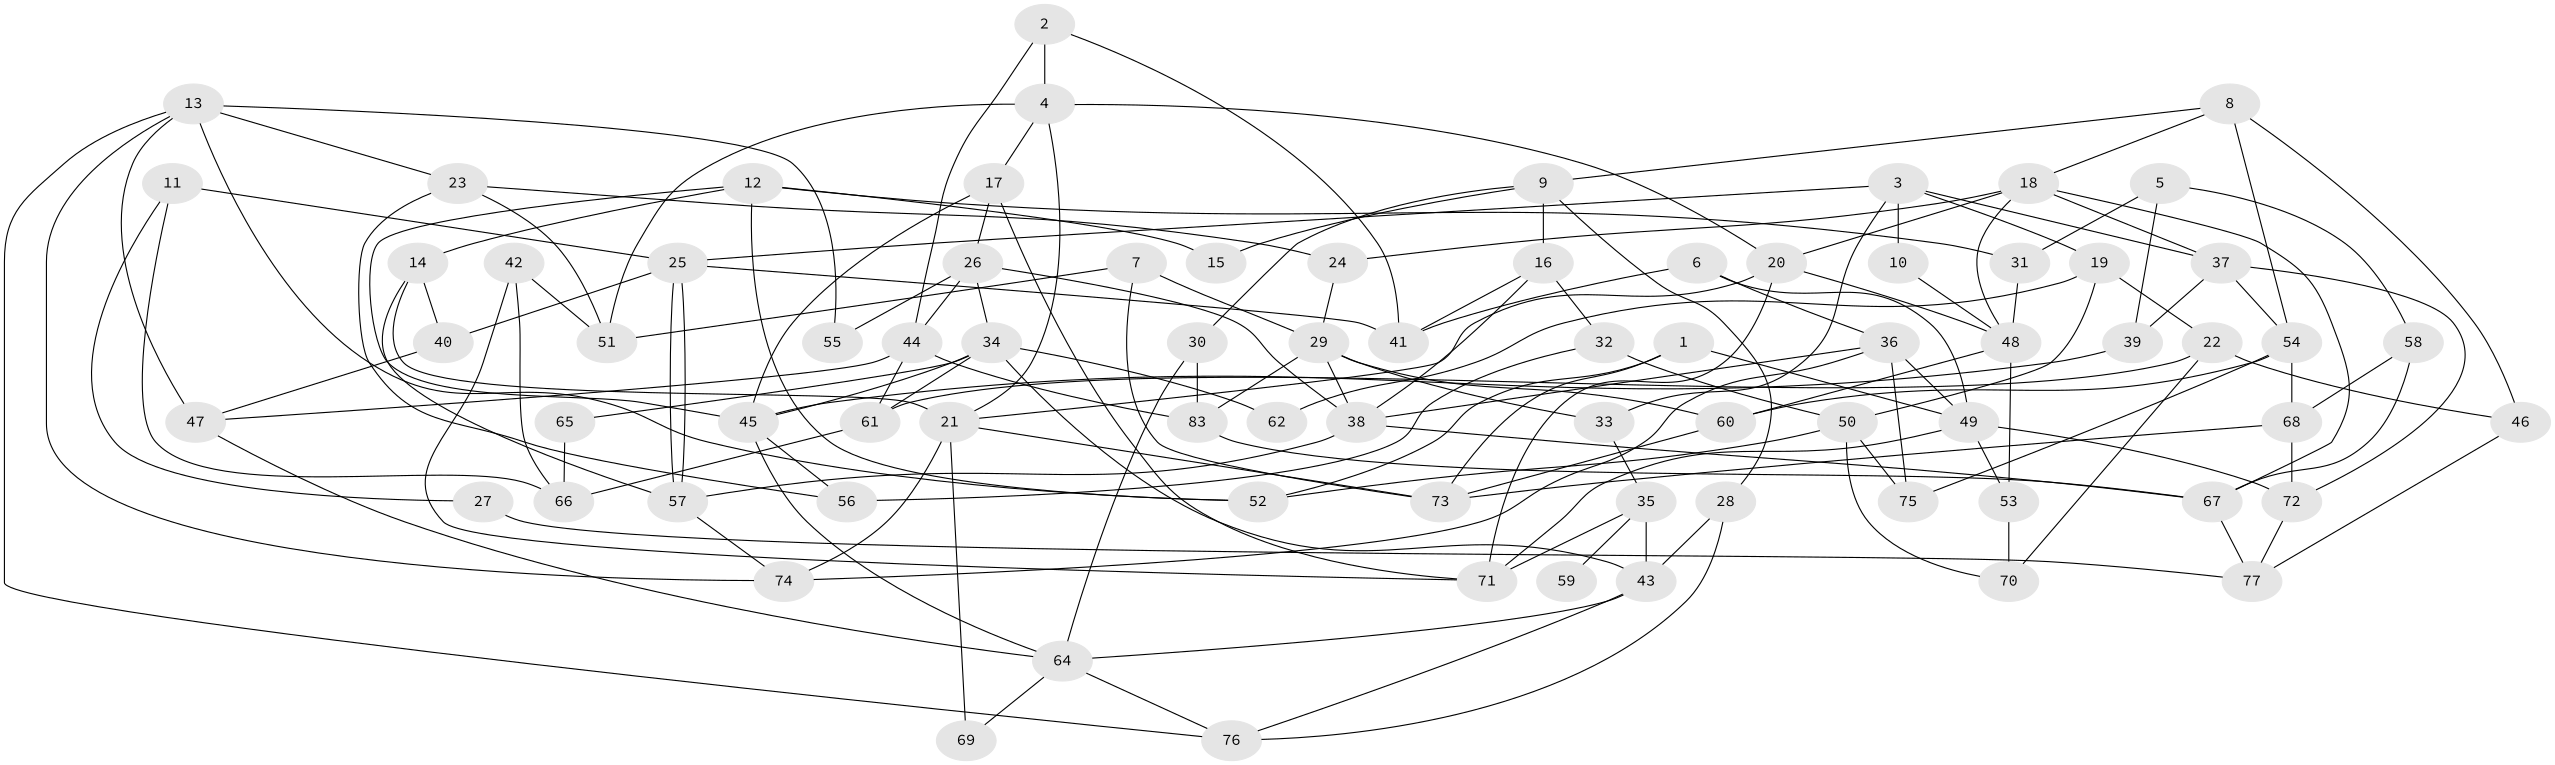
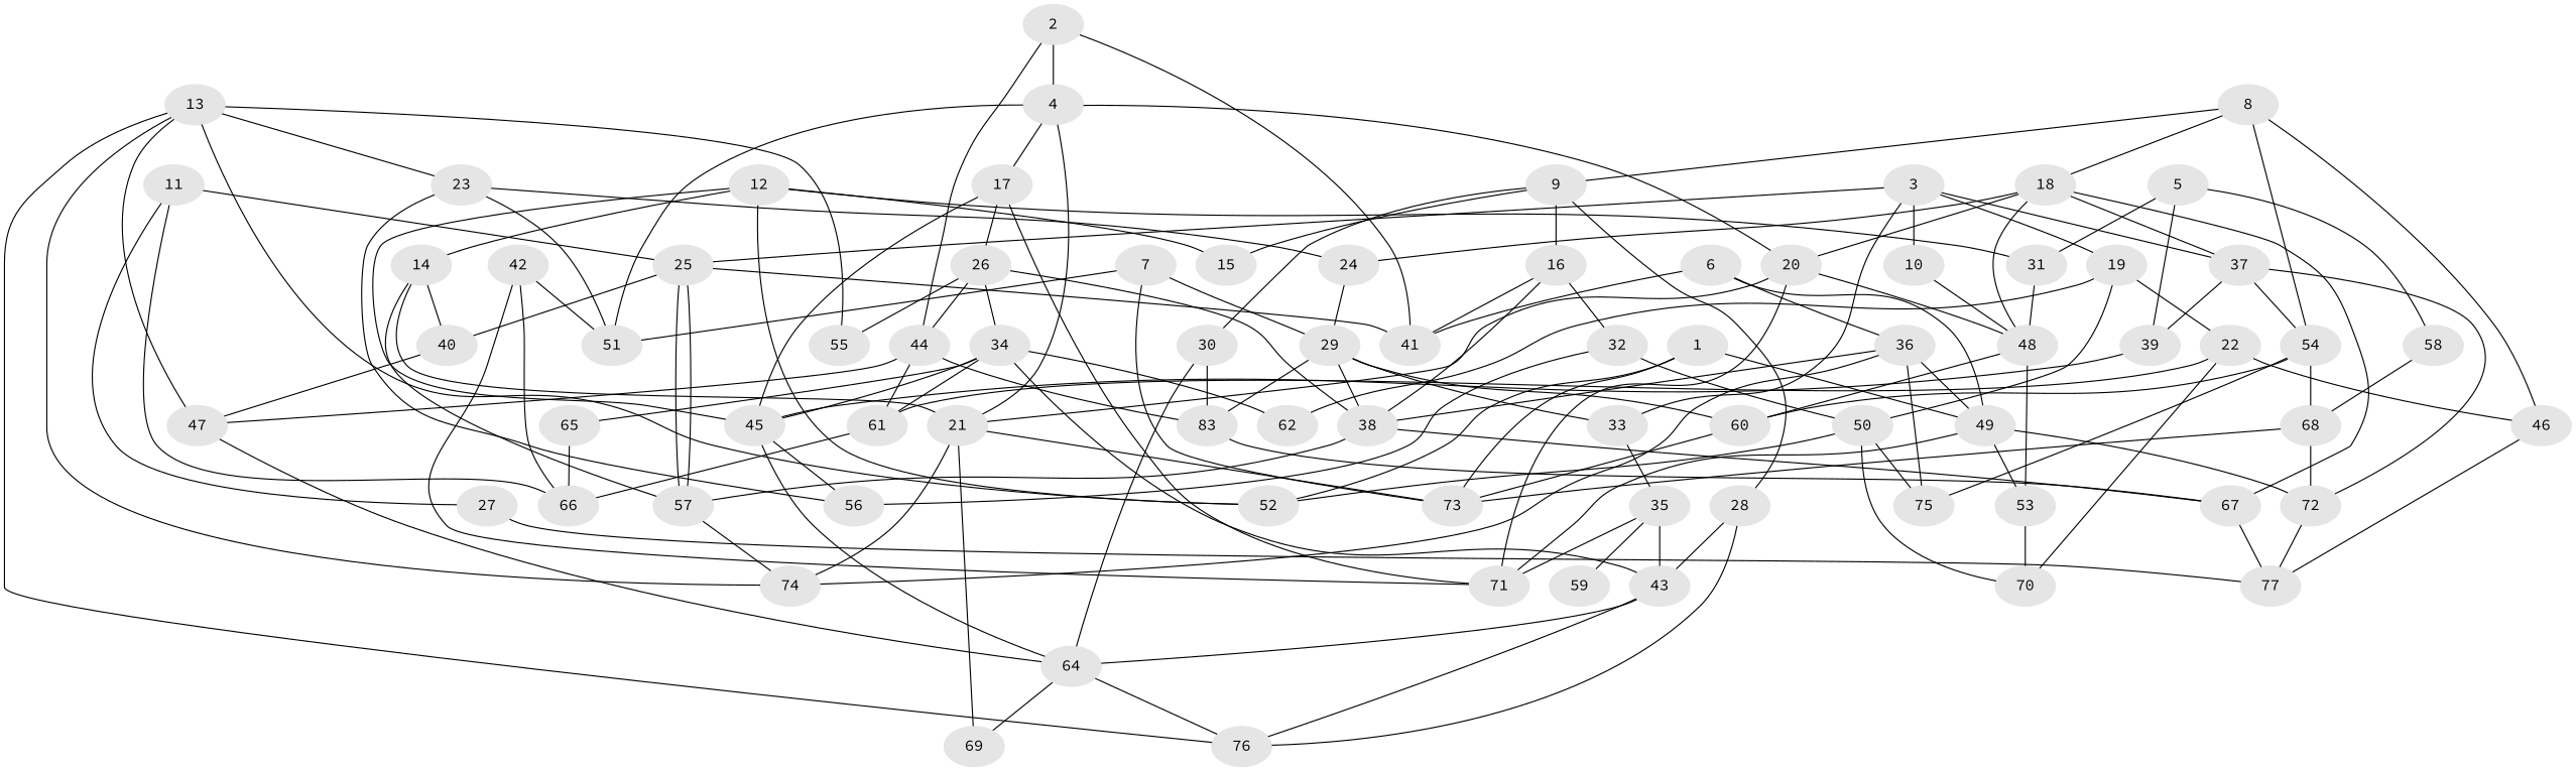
  graph {
    fontname="Source Code Pro"
    node [color=gray90 fontname="Source Code Pro" style=filled]
    edge [fontname="Source Code Pro"]
    1
    49
    52
    73
    71
    72
    53
    2
    4
    41
    44
    17
    20
    21
    51
    47
    61
    n18 [label=83]
    3
    10
    19
    25
    33
    37
    48
    22
    50
    62
    40
    57
    35
    39
    54
    45
    26
    74
    69
    5
    31
    58
    67
    68
    6
    36
    38
    75
    7
    29
    60
    8
    9
    18
    46
    15
    16
    28
    30
    24
    77
    32
    76
    43
    64
    11
    27
    66
    12
    14
    56
    13
    23
    55
    34
    70
    65
    59
    42
    1 -- 49
    1 -- 52
    1 -- 73
    49 -- 71
    49 -- 72
    49 -- 53
    72 -- 77
    53 -- 70
    2 -- 4
    2 -- 41
    2 -- 44
    4 -- 17
    4 -- 20
    4 -- 21
    4 -- 51
    44 -- 47
    44 -- 61
    44 -- n18
    17 -- 71
    17 -- 45
    17 -- 26
    20 -- 71
    20 -- 21
    20 -- 48
    21 -- 73
    21 -- 74
    21 -- 69
    47 -- 64
    61 -- 66
    n18 -- 67
    3 -- 10
    3 -- 19
    3 -- 25
    3 -- 33
    3 -- 37
    10 -- 48
    19 -- 22
    19 -- 50
    19 -- 62
    25 -- 41
    25 -- 40
    25 -- 57
    25 -- 57
    33 -- 35
    37 -- 72
    37 -- 39
    37 -- 54
    48 -- 53
    48 -- 60
    22 -- 61
    22 -- 46
    22 -- 70
    50 -- 52
    50 -- 75
    50 -- 70
    40 -- 47
    57 -- 74
    35 -- 71
    35 -- 43
    35 -- 59
    39 -- 45
    54 -- 68
    54 -- 75
    54 -- 60
    45 -- 64
    45 -- 56
    26 -- 44
    26 -- 38
    26 -- 55
    26 -- 34
    5 -- 39
    5 -- 31
    5 -- 58
    31 -- 48
-   58 -- 67
    58 -- 68
    67 -- 77
    68 -- 73
    68 -- 72
    6 -- 49
    6 -- 41
    6 -- 36
    36 -- 49
    36 -- 74
    36 -- 38
    36 -- 75
    38 -- 57
    38 -- 67
    7 -- 73
    7 -- 51
    7 -- 29
    29 -- n18
    29 -- 33
    29 -- 38
    29 -- 60
    60 -- 73
    8 -- 54
    8 -- 9
    8 -- 18
    8 -- 46
    9 -- 15
    9 -- 16
    9 -- 28
    9 -- 30
    18 -- 20
    18 -- 37
    18 -- 48
    18 -- 67
    18 -- 24
    46 -- 77
    16 -- 41
    16 -- 38
    16 -- 32
    28 -- 76
    28 -- 43
    30 -- n18
    30 -- 64
    24 -- 29
    32 -- 50
    32 -- 56
    43 -- 76
    43 -- 64
    64 -- 69
    64 -- 76
    11 -- 25
    11 -- 27
    11 -- 66
    27 -- 77
    12 -- 52
    12 -- 45
    12 -- 31
    12 -- 15
    12 -- 14
    14 -- 21
    14 -- 40
    14 -- 57
    13 -- 52
    13 -- 47
    13 -- 74
    13 -- 76
    13 -- 23
    13 -- 55
    23 -- 51
    23 -- 24
    23 -- 56
    34 -- 61
    34 -- 62
    34 -- 45
    34 -- 43
    34 -- 65
    65 -- 66
    42 -- 71
    42 -- 51
    42 -- 66
  }
